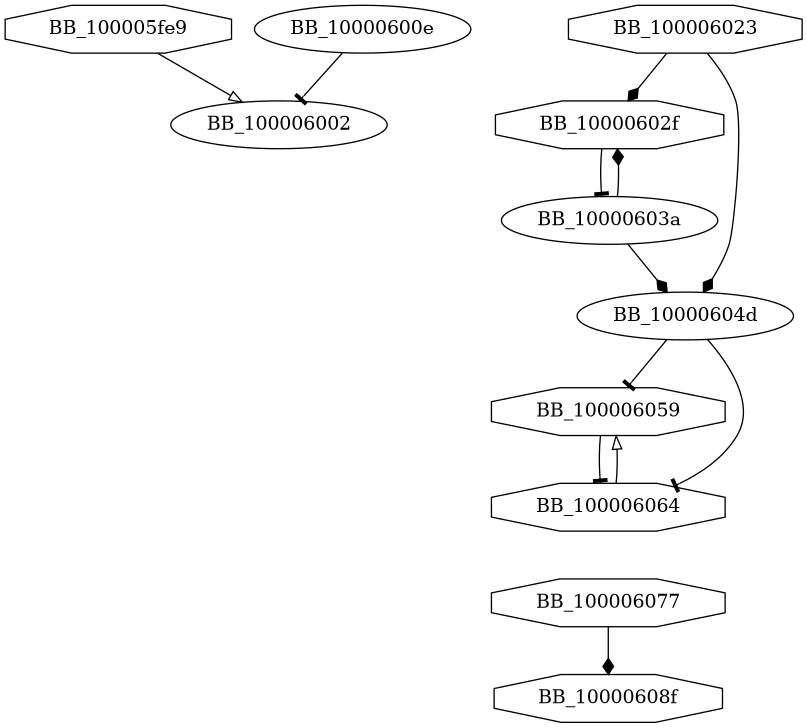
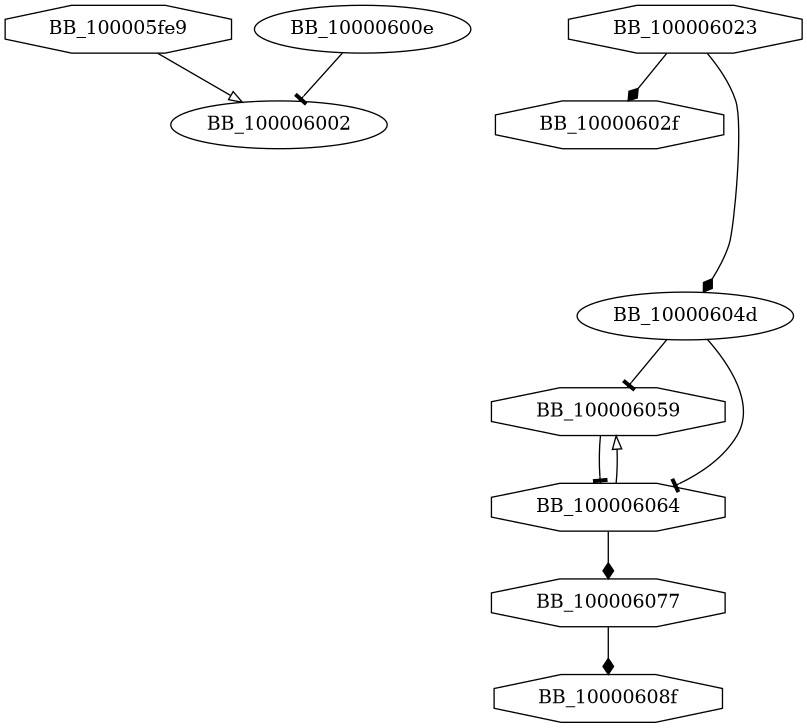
  digraph {
    node [shape=octagon]
    edge [arrowhead=diamond]
    BB_100006002 [shape=ellipse]
    BB_100005fe9
    BB_10000600e [shape=ellipse]
    BB_100006023
    BB_10000602f
    BB_10000604d [shape=ellipse]
-   BB_10000603a [shape=ellipse]
    BB_100006059
    BB_100006064
    BB_100006077
    BB_10000608f
    BB_100005fe9 -> BB_100006002 [arrowhead=onormal]
    BB_10000600e -> BB_100006002 [arrowhead=tee]
    BB_100006023 -> BB_10000602f
    BB_100006023 -> BB_10000604d
-   BB_10000602f -> BB_10000603a [arrowhead=tee]
    BB_10000604d -> BB_100006059 [arrowhead=tee]
    BB_10000604d -> BB_100006064 [arrowhead=tee]
-   BB_10000603a -> BB_10000602f
-   BB_10000603a -> BB_10000604d
    BB_100006059 -> BB_100006064 [arrowhead=tee]
    BB_100006064 -> BB_100006059 [arrowhead=onormal]
+   BB_100006064 -> BB_100006077
    BB_100006077 -> BB_10000608f
  }
